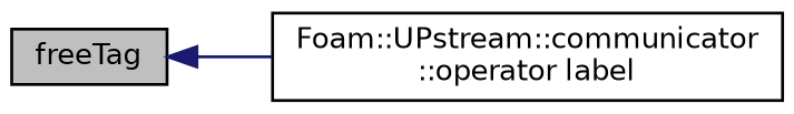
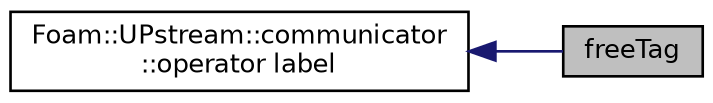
  digraph {
    rankdir=LR
    node [color=black fontname=Helvetica fontsize=10 shape=record]
    n1 [fillcolor=grey75 fontcolor=black height=0.2 label=freeTag style=filled width=0.4]
    n2 [height=0.2 label="Foam::UPstream::communicator\l::operator label" width=0.4]
-   n1 -> n2 [color=midnightblue dir=back fontname=Helvetica fontsize=10 labelfontname=Helvetica labelfontsize=10 style=solid]
+   n2 -> n1 [color=midnightblue dir=back fontname=Helvetica fontsize=10 labelfontname=Helvetica labelfontsize=10 style=solid]
  }
